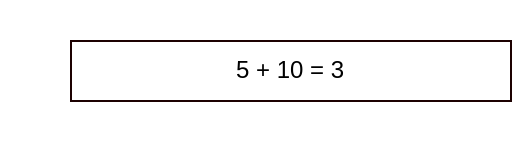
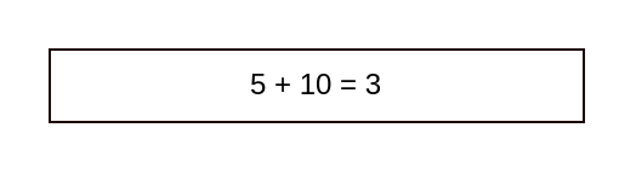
  <mxCell id="0" />
  <mxCell id="1" parent="0" />
- <mxCell id="2" value="5 + 10 = 3" style="text;strokeColor=#1D0101;align=center;fillColor=none;html=1;verticalAlign=middle;whiteSpace=wrap;rounded=0;" parent="1" vertex="1"><mxGeometry x="35" y="20" width="220" height="30" as="geometry" /></mxCell>
+ <mxCell id="2" value="5 + 10 = 3" style="text;strokeColor=#1D0101;align=center;fillColor=none;html=1;verticalAlign=middle;whiteSpace=wrap;rounded=0;" parent="1" vertex="1"><mxGeometry x="20" y="20" width="220" height="30" as="geometry" /></mxCell>
